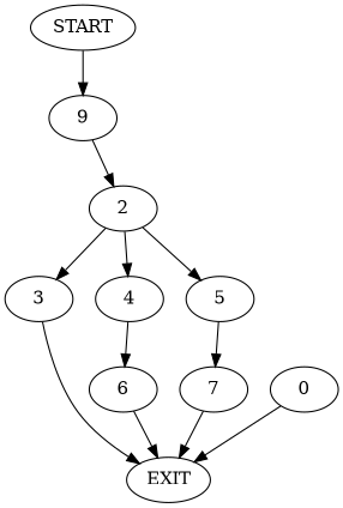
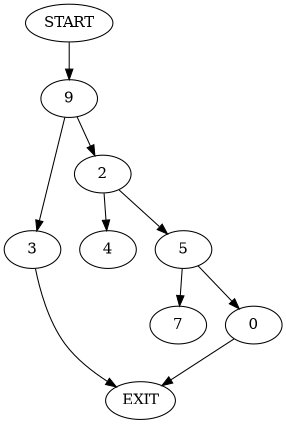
  digraph {
    n1 [label=START]
    n2 [label=9]
    2
    3
    n5 [label=EXIT]
    4
    5
-   6
    7
    n10 [label=0]
    n1 -> n2
    n2 -> 2
-   2 -> 3
+   n2 -> 3
    2 -> 4
    2 -> 5
    3 -> n5
-   4 -> 6
    5 -> 7
-   6 -> n5
-   7 -> n5
+   5 -> n10
    n10 -> n5
  }
